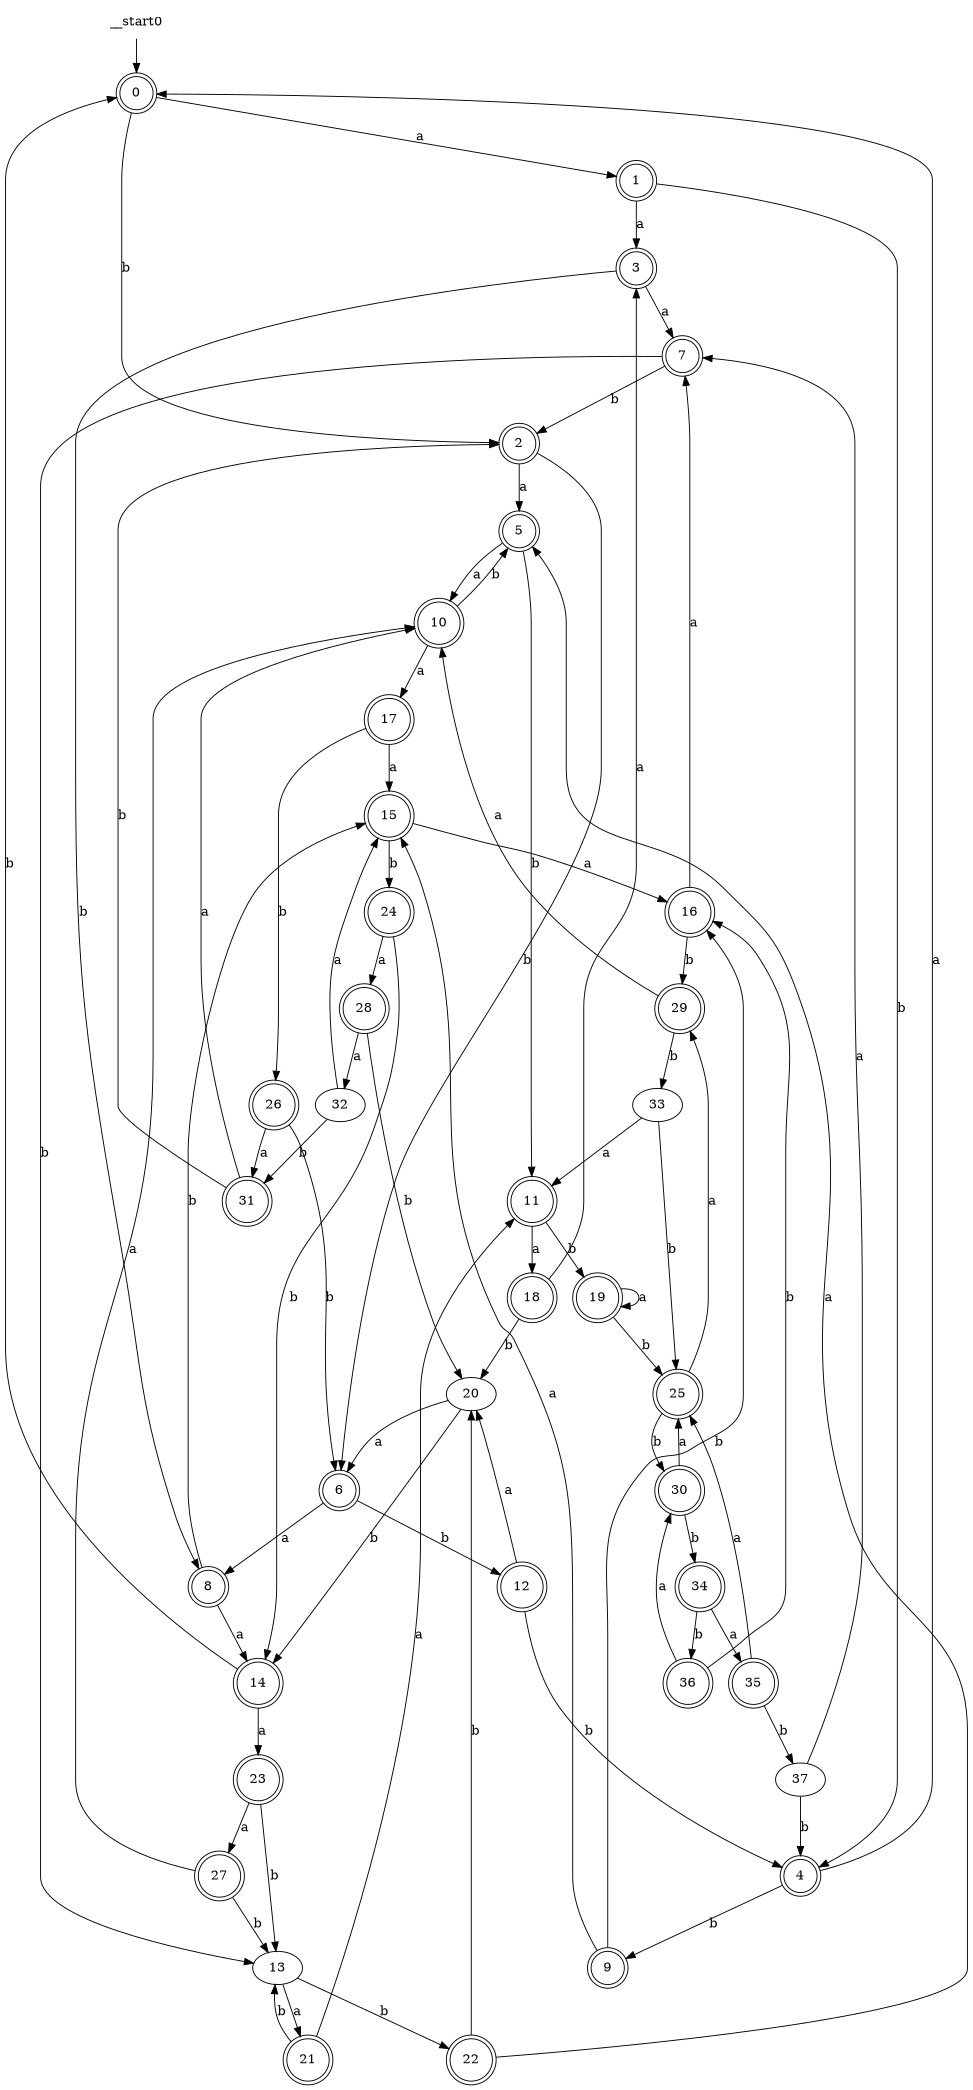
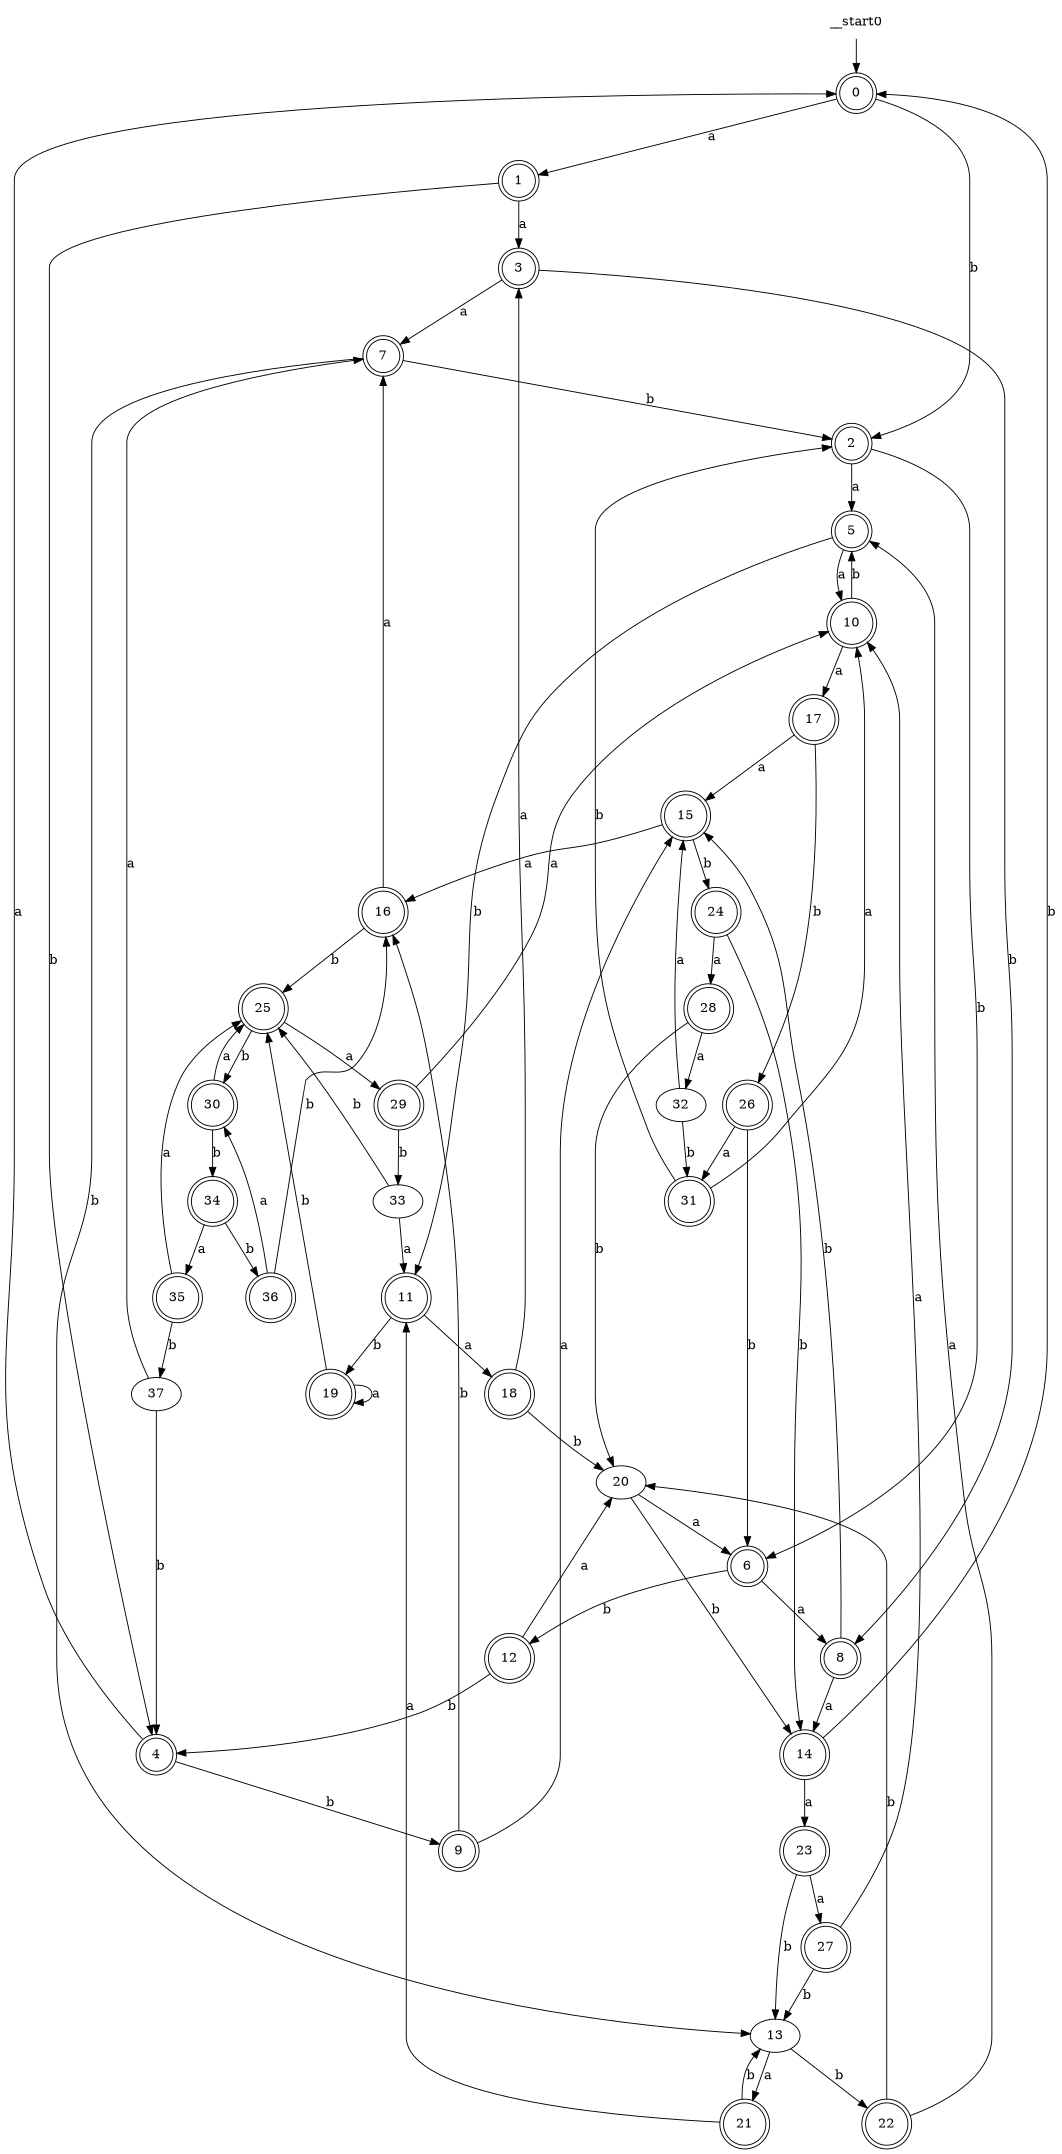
  digraph {
    node [shape=doublecircle]
    __start0 [shape=none]
    0
    1
    2
    3
    4
    5
    6
    7
    8
    9
    10
    11
    12
    13 [shape=""]
    14
    15
    16
    17
    18
    19
    20 [shape=""]
    21
    22
    23
    24
    25
    26
    27
    28
    29
    30
    31
    32 [shape=""]
    33 [shape=""]
    34
    35
    36
    37 [shape=""]
    __start0 -> 0
    0 -> 1 [label=a]
    0 -> 2 [label=b]
    1 -> 3 [label=a]
    1 -> 4 [label=b]
    2 -> 5 [label=a]
    2 -> 6 [label=b]
    3 -> 7 [label=a]
    3 -> 8 [label=b]
    4 -> 0 [label=a]
    4 -> 9 [label=b]
    5 -> 10 [label=a]
    5 -> 11 [label=b]
    6 -> 8 [label=a]
    6 -> 12 [label=b]
    7 -> 2 [label=b]
    7 -> 13 [label=b]
    8 -> 14 [label=a]
    8 -> 15 [label=b]
    9 -> 15 [label=a]
    9 -> 16 [label=b]
    10 -> 5 [label=b]
    10 -> 17 [label=a]
    11 -> 18 [label=a]
    11 -> 19 [label=b]
    12 -> 4 [label=b]
    12 -> 20 [label=a]
    13 -> 21 [label=a]
    13 -> 22 [label=b]
    14 -> 0 [label=b]
    14 -> 23 [label=a]
    15 -> 16 [label=a]
    15 -> 24 [label=b]
    16 -> 7 [label=a]
-   16 -> 29 [label=b]
+   16 -> 25 [label=b]
    17 -> 15 [label=a]
    17 -> 26 [label=b]
    18 -> 3 [label=a]
    18 -> 20 [label=b]
    19 -> 19 [label=a]
    19 -> 25 [label=b]
    20 -> 6 [label=a]
    20 -> 14 [label=b]
    21 -> 11 [label=a]
    21 -> 13 [label=b]
    22 -> 5 [label=a]
    22 -> 20 [label=b]
    23 -> 13 [label=b]
    23 -> 27 [label=a]
    24 -> 14 [label=b]
    24 -> 28 [label=a]
    25 -> 29 [label=a]
    25 -> 30 [label=b]
    26 -> 6 [label=b]
    26 -> 31 [label=a]
    27 -> 10 [label=a]
    27 -> 13 [label=b]
    28 -> 20 [label=b]
    28 -> 32 [label=a]
    29 -> 10 [label=a]
    29 -> 33 [label=b]
    30 -> 25 [label=a]
    30 -> 34 [label=b]
    31 -> 2 [label=b]
    31 -> 10 [label=a]
    32 -> 15 [label=a]
    32 -> 31 [label=b]
    33 -> 11 [label=a]
    33 -> 25 [label=b]
    34 -> 35 [label=a]
    34 -> 36 [label=b]
    35 -> 25 [label=a]
    35 -> 37 [label=b]
    36 -> 16 [label=b]
    36 -> 30 [label=a]
    37 -> 4 [label=b]
    37 -> 7 [label=a]
  }
